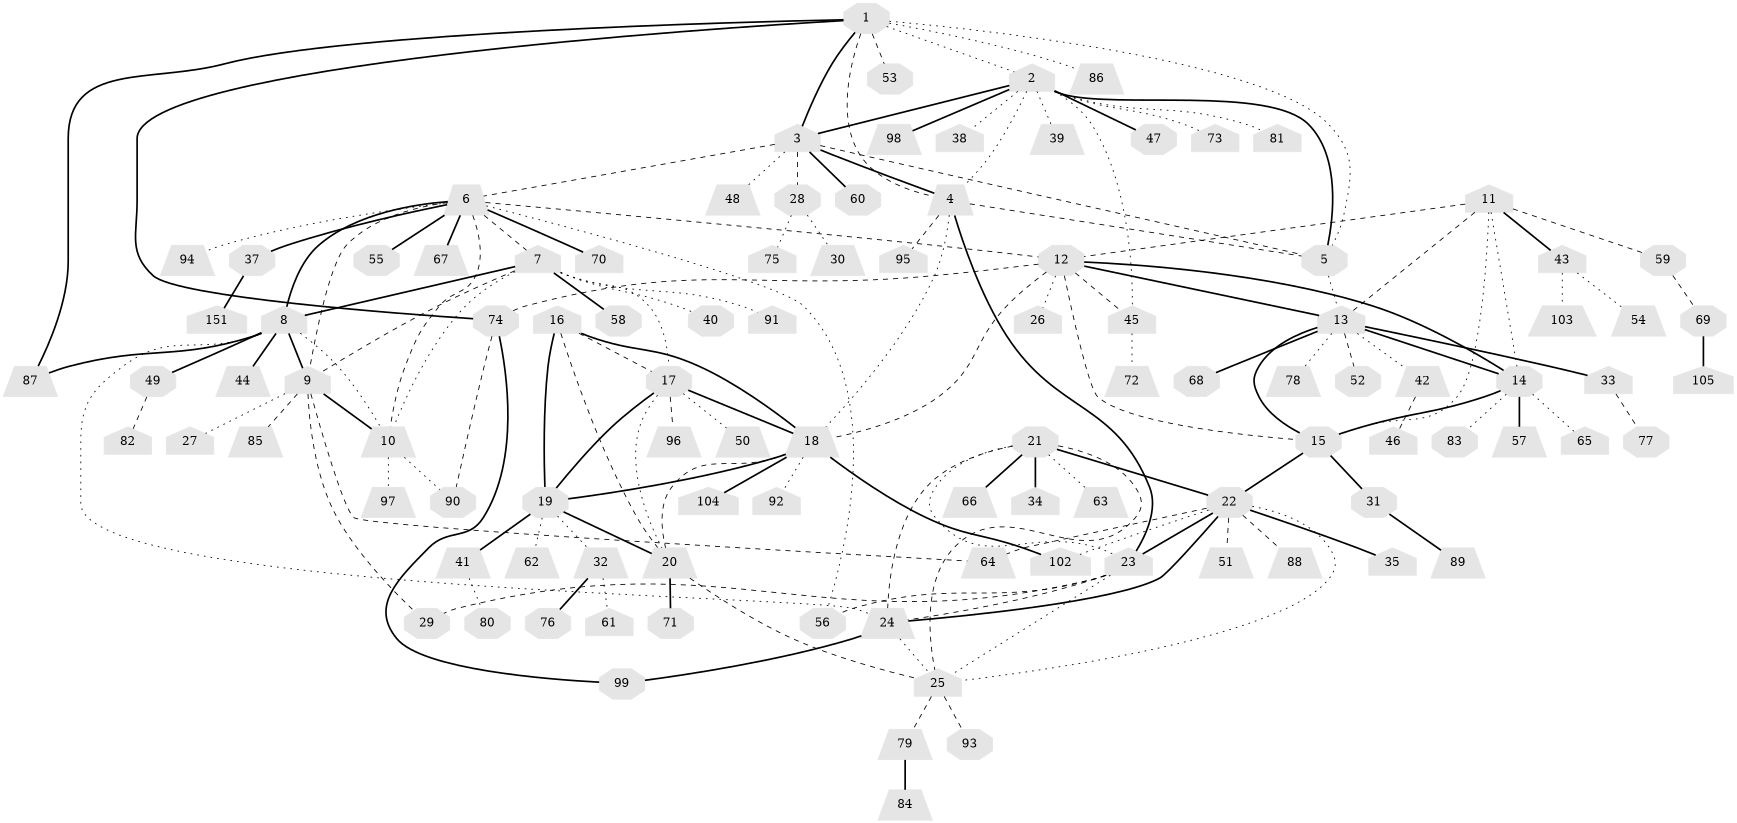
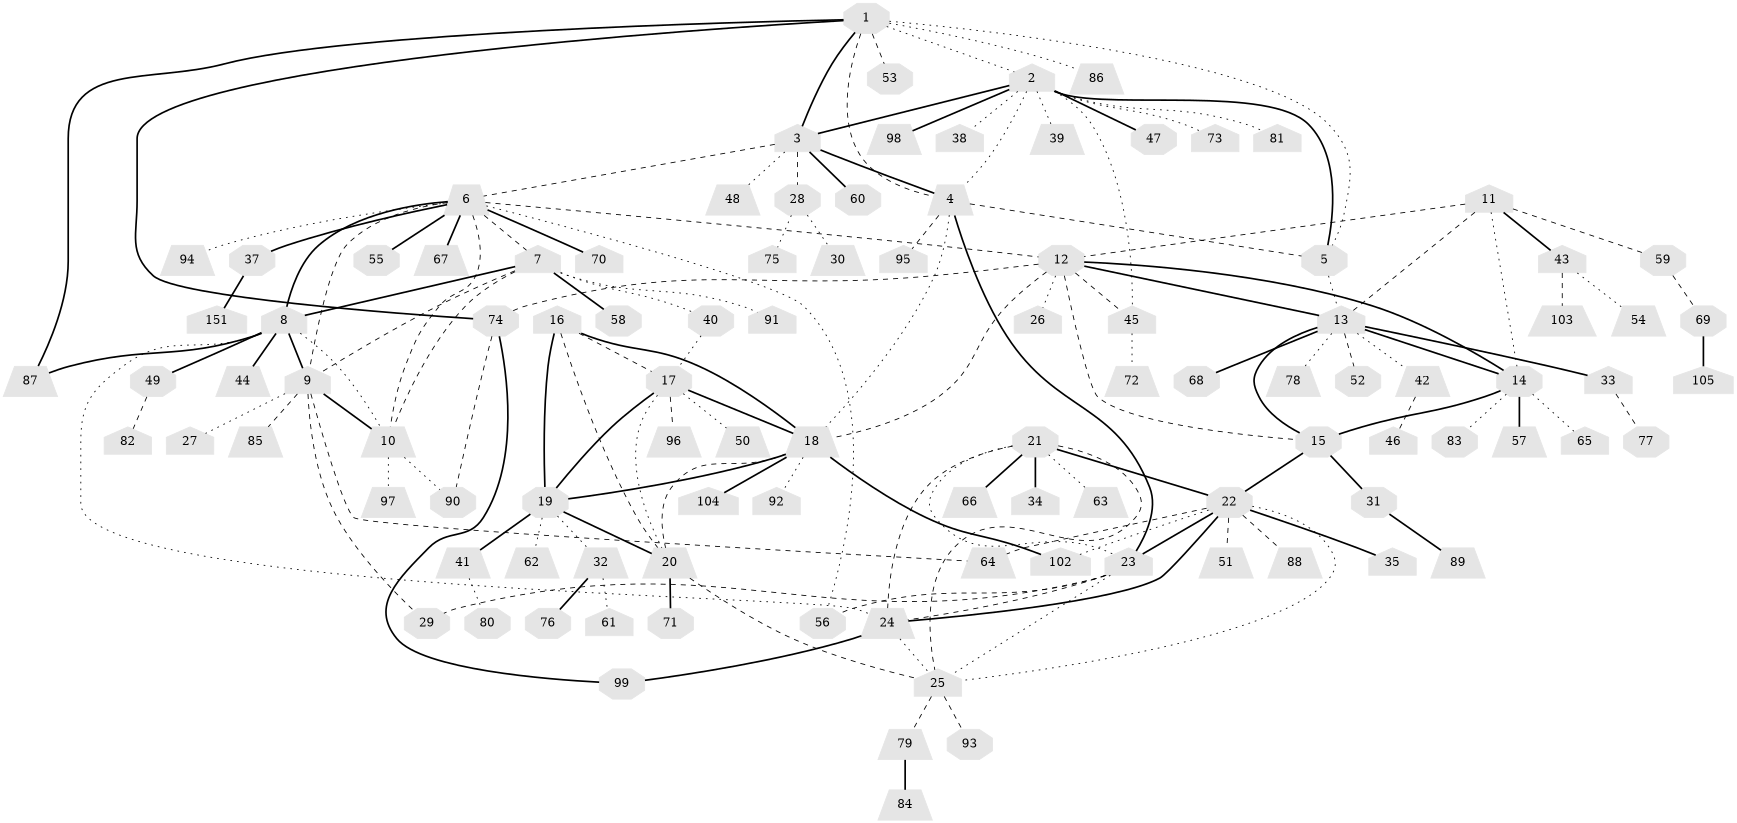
  graph {
    node [color=gray90 shape=trapezium style=filled]
    edge [style=bold]
    1 [shape=octagon]
    2 [shape=house]
    3 [shape=house]
    4
    5 [shape=octagon]
    53 [shape=octagon]
    74 [shape=octagon]
    86
    87
    38 [shape=house]
    39
    45 [shape=house]
    47 [shape=octagon]
    73 [shape=house]
    81 [shape=house]
    98
    6
    28 [shape=octagon]
    48
    60 [shape=octagon]
    18
    23 [shape=house]
    95 [shape=house]
    13 [shape=house]
    90 [shape=octagon]
    99 [shape=octagon]
    72
    7 [shape=house]
    8 [shape=house]
    9 [shape=house]
    10
    12 [shape=octagon]
    37 [shape=octagon]
    55 [shape=octagon]
    56 [shape=octagon]
    67
    70 [shape=house]
    94
    30
    75 [shape=house]
    19 [shape=octagon]
    20
    92 [shape=house]
    102 [shape=house]
    104 [shape=house]
    24
    29 [shape=octagon]
    25 [shape=house]
    14 [shape=octagon]
    15 [shape=octagon]
    33 [shape=house]
    42
    52 [shape=octagon]
    68 [shape=octagon]
    78
    17 [shape=octagon]
    40 [shape=octagon]
    58 [shape=octagon]
    91 [shape=house]
    44
    49 [shape=octagon]
    27 [shape=house]
    64
    85
    97
    26 [shape=house]
    n67 [label=151 shape=house]
    50
    96
    82 [shape=house]
    11 [shape=house]
    43 [shape=house]
    59 [shape=octagon]
    57
    65 [shape=house]
    83 [shape=octagon]
    22 [shape=octagon]
    31 [shape=octagon]
    54
    103
    69 [shape=octagon]
    77 [shape=octagon]
    46 [shape=house]
    35 [shape=house]
    51
    88
    89
    16 [shape=house]
    32
    41
    62
    71 [shape=octagon]
    61 [shape=house]
    76 [shape=octagon]
    80 [shape=octagon]
    79
    93 [shape=octagon]
    21 [shape=octagon]
    34 [shape=house]
    63
    66
    84
    105 [shape=house]
    1 -- 2 [style=dotted]
    1 -- 3
    1 -- 4 [style=dashed]
    1 -- 5 [style=dotted]
    1 -- 53 [style=dashed]
    1 -- 74
    1 -- 86 [style=dotted]
    1 -- 87
    2 -- 3
    2 -- 4 [style=dotted]
    2 -- 5
    2 -- 38 [style=dotted]
    2 -- 39 [style=dotted]
    2 -- 45 [style=dotted]
    2 -- 47
    2 -- 73 [style=dotted]
    2 -- 81 [style=dotted]
    2 -- 98
    3 -- 4
-   3 -- 5 [style=dashed]
    3 -- 6 [style=dashed]
    3 -- 28 [style=dashed]
    3 -- 48 [style=dotted]
    3 -- 60
    4 -- 5 [style=dashed]
    4 -- 18 [style=dotted]
    4 -- 23
    4 -- 95 [style=dashed]
    5 -- 13 [style=dotted]
    74 -- 90 [style=dashed]
    74 -- 99
    45 -- 72 [style=dotted]
    6 -- 7 [style=dashed]
    6 -- 8
    6 -- 9 [style=dashed]
    6 -- 10 [style=dashed]
    6 -- 12 [style=dashed]
    6 -- 37
    6 -- 55
    6 -- 56 [style=dotted]
    6 -- 67
    6 -- 70
    6 -- 94 [style=dotted]
    28 -- 30 [style=dotted]
    28 -- 75 [style=dotted]
    18 -- 19
    18 -- 20 [style=dashed]
    18 -- 92 [style=dotted]
    18 -- 102
    18 -- 104
    23 -- 56 [style=dashed]
    23 -- 24 [style=dashed]
    23 -- 29 [style=dashed]
    23 -- 25 [style=dotted]
    13 -- 14
    13 -- 15
    13 -- 33
    13 -- 42 [style=dotted]
    13 -- 52 [style=dashed]
    13 -- 68
    13 -- 78 [style=dotted]
    7 -- 8
    7 -- 9 [style=dashed]
-   7 -- 10 [style=dotted]
-   7 -- 17 [style=dotted]
+   7 -- 10 [style=dashed]
+   40 -- 17 [style=dotted]
    7 -- 40 [style=dotted]
    7 -- 58
    7 -- 91 [style=dotted]
    8 -- 87
    8 -- 9
    8 -- 10 [style=dotted]
    8 -- 24 [style=dotted]
    8 -- 44
    8 -- 49
    9 -- 10
    9 -- 29 [style=dashed]
    9 -- 27 [style=dotted]
    9 -- 64 [style=dashed]
    9 -- 85 [style=dashed]
    10 -- 90 [style=dotted]
    10 -- 97 [style=dotted]
    12 -- 74 [style=dashed]
    12 -- 45 [style=dashed]
    12 -- 18 [style=dashed]
    12 -- 13
    12 -- 14
    12 -- 15 [style=dashed]
    12 -- 26 [style=dotted]
    37 -- n67
    19 -- 20
    19 -- 32 [style=dotted]
    19 -- 41
    19 -- 62 [style=dotted]
    20 -- 25 [style=dashed]
    20 -- 71
    24 -- 99
    24 -- 25 [style=dotted]
    25 -- 79 [style=dashed]
    25 -- 93 [style=dashed]
    14 -- 15
    14 -- 57
    14 -- 65 [style=dotted]
    14 -- 83 [style=dotted]
    15 -- 22
    15 -- 31
    33 -- 77 [style=dashed]
    42 -- 46 [style=dashed]
    17 -- 18
    17 -- 19
    17 -- 20 [style=dotted]
    17 -- 50 [style=dotted]
    17 -- 96 [style=dashed]
    49 -- 82 [style=dashed]
    11 -- 13 [style=dashed]
    11 -- 12 [style=dashed]
    11 -- 14 [style=dotted]
-   11 -- 15 [style=dotted]
    11 -- 43
    11 -- 59 [style=dashed]
    43 -- 54 [style=dotted]
-   43 -- 103 [style=dotted]
+   43 -- 103 [style=dashed]
    59 -- 69 [style=dashed]
    22 -- 23
    22 -- 102 [style=dotted]
    22 -- 24
    22 -- 25 [style=dotted]
    22 -- 64 [style=dashed]
    22 -- 35
    22 -- 51 [style=dashed]
    22 -- 88 [style=dashed]
    31 -- 89
    69 -- 105
    16 -- 18
    16 -- 19
    16 -- 20 [style=dashed]
    16 -- 17 [style=dashed]
    32 -- 61 [style=dotted]
    32 -- 76
    41 -- 80 [style=dotted]
    79 -- 84
    21 -- 23 [style=dotted]
    21 -- 24 [style=dashed]
    21 -- 25 [style=dashed]
    21 -- 22
    21 -- 34
    21 -- 63 [style=dotted]
    21 -- 66
  }
